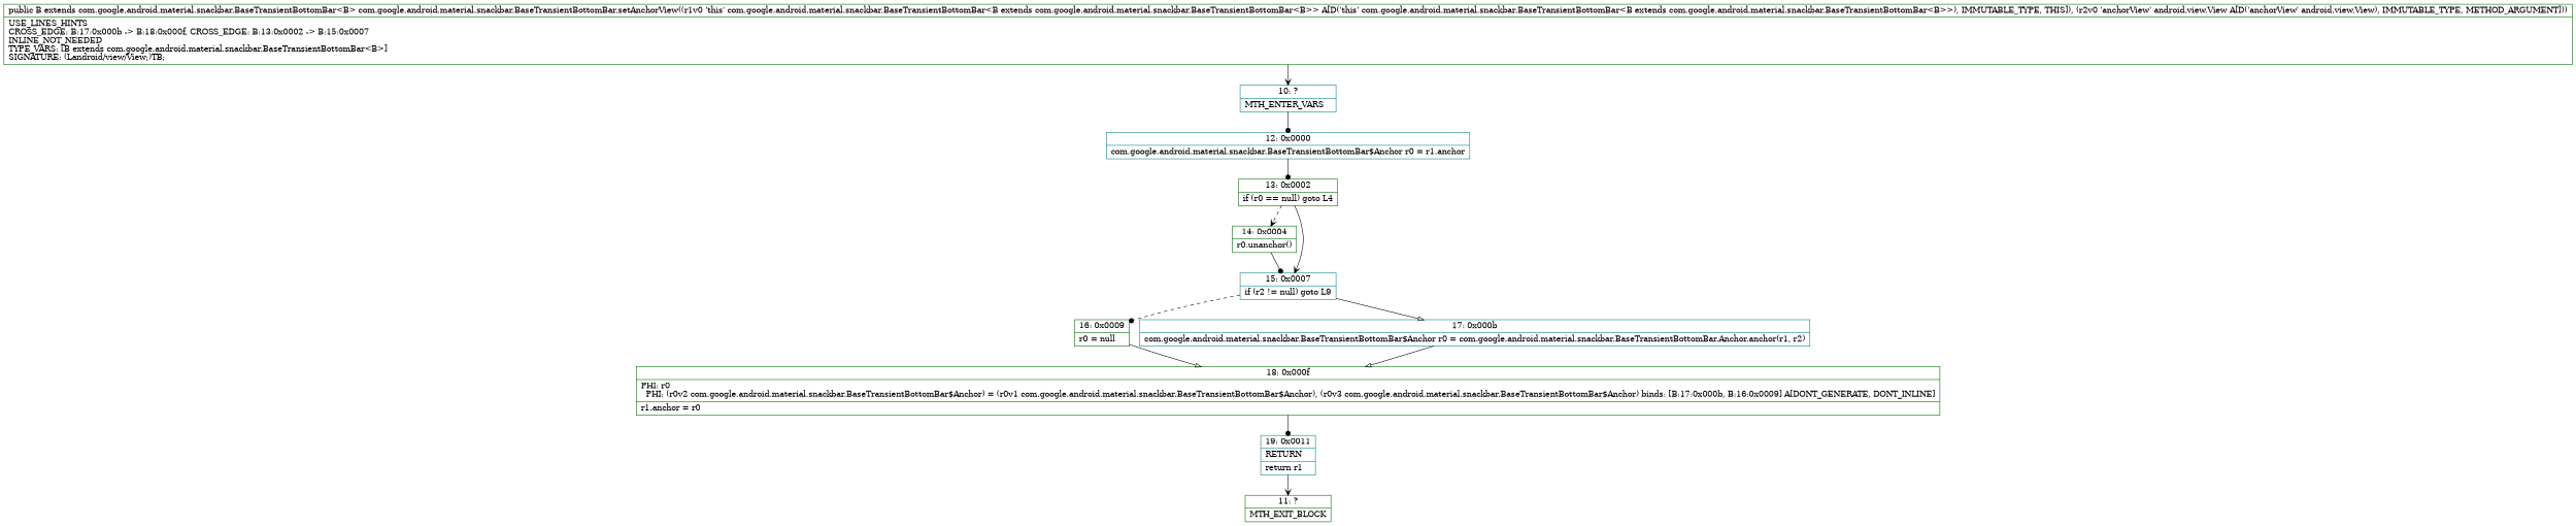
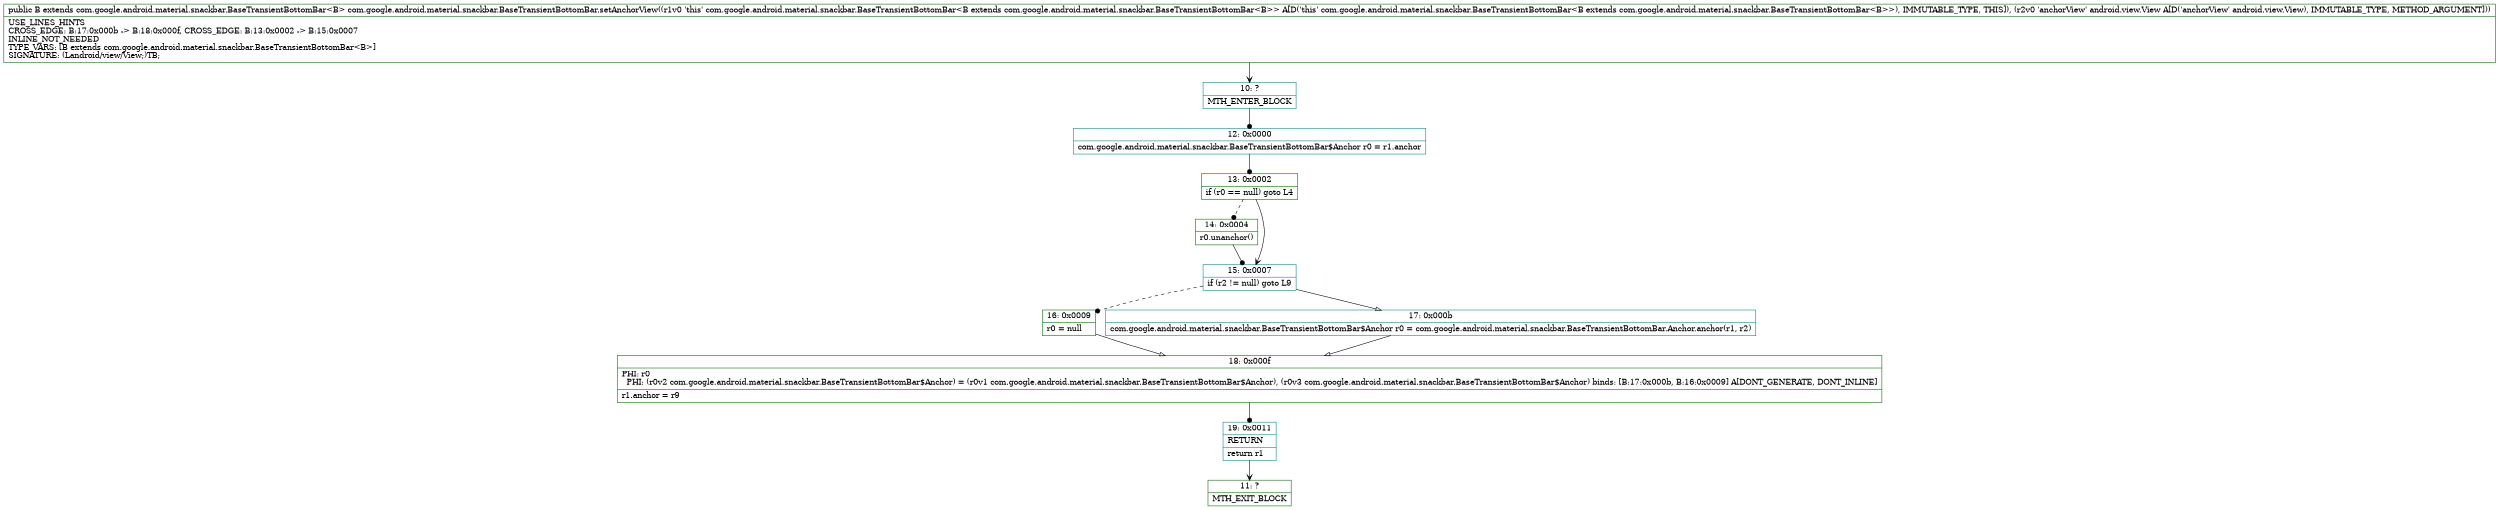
  digraph {
    node [color=darkgreen shape=record]
    edge [arrowhead=dot]
-   n1 [color=teal label="{10\:\ ?|MTH_ENTER_VARS\l}"]
+   n1 [color=teal label="{10\:\ ?|MTH_ENTER_BLOCK\l}"]
    n2 [color=teal label="{12\:\ 0x0000|com.google.android.material.snackbar.BaseTransientBottomBar$Anchor r0 = r1.anchor\l}"]
    n3 [label="{13\:\ 0x0002|if (r0 == null) goto L4\l}"]
    n4 [label="{14\:\ 0x0004|r0.unanchor()\l}"]
    n5 [color=teal label="{15\:\ 0x0007|if (r2 != null) goto L9\l}"]
    n6 [label="{16\:\ 0x0009|r0 = null\l}"]
    n7 [color=teal label="{17\:\ 0x000b|com.google.android.material.snackbar.BaseTransientBottomBar$Anchor r0 = com.google.android.material.snackbar.BaseTransientBottomBar.Anchor.anchor(r1, r2)\l}"]
-   n8 [label="{18\:\ 0x000f|PHI: r0 \l  PHI: (r0v2 com.google.android.material.snackbar.BaseTransientBottomBar$Anchor) = (r0v1 com.google.android.material.snackbar.BaseTransientBottomBar$Anchor), (r0v3 com.google.android.material.snackbar.BaseTransientBottomBar$Anchor) binds: [B:17:0x000b, B:16:0x0009] A[DONT_GENERATE, DONT_INLINE]\l|r1.anchor = r0\l}"]
+   n8 [label="{18\:\ 0x000f|PHI: r0 \l  PHI: (r0v2 com.google.android.material.snackbar.BaseTransientBottomBar$Anchor) = (r0v1 com.google.android.material.snackbar.BaseTransientBottomBar$Anchor), (r0v3 com.google.android.material.snackbar.BaseTransientBottomBar$Anchor) binds: [B:17:0x000b, B:16:0x0009] A[DONT_GENERATE, DONT_INLINE]\l|r1.anchor = r9\l}"]
    n9 [color=teal label="{19\:\ 0x0011|RETURN\l|return r1\l}"]
    n10 [label="{11\:\ ?|MTH_EXIT_BLOCK\l}"]
    n11 [label="{public B extends com.google.android.material.snackbar.BaseTransientBottomBar\<B\> com.google.android.material.snackbar.BaseTransientBottomBar.setAnchorView((r1v0 'this' com.google.android.material.snackbar.BaseTransientBottomBar\<B extends com.google.android.material.snackbar.BaseTransientBottomBar\<B\>\> A[D('this' com.google.android.material.snackbar.BaseTransientBottomBar\<B extends com.google.android.material.snackbar.BaseTransientBottomBar\<B\>\>), IMMUTABLE_TYPE, THIS]), (r2v0 'anchorView' android.view.View A[D('anchorView' android.view.View), IMMUTABLE_TYPE, METHOD_ARGUMENT]))  | USE_LINES_HINTS\lCROSS_EDGE: B:17:0x000b \-\> B:18:0x000f, CROSS_EDGE: B:13:0x0002 \-\> B:15:0x0007\lINLINE_NOT_NEEDED\lTYPE_VARS: [B extends com.google.android.material.snackbar.BaseTransientBottomBar\<B\>]\lSIGNATURE: (Landroid\/view\/View;)TB;\l}"]
    n1 -> n2
    n2 -> n3
-   n3 -> n4 [arrowhead=vee style=dashed]
+   n3 -> n4 [style=dashed]
    n3 -> n5 [arrowhead=vee]
    n4 -> n5
    n5 -> n6 [style=dashed]
    n5 -> n7 [arrowhead=onormal]
    n6 -> n8 [arrowhead=onormal]
    n7 -> n8 [arrowhead=onormal]
    n8 -> n9
    n9 -> n10 [arrowhead=vee]
    n11 -> n1 [arrowhead=vee]
  }
